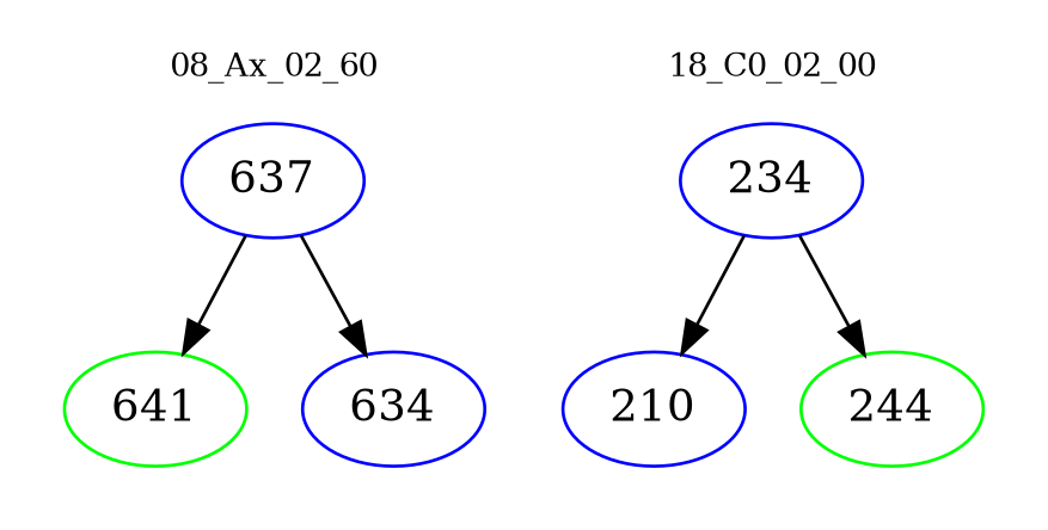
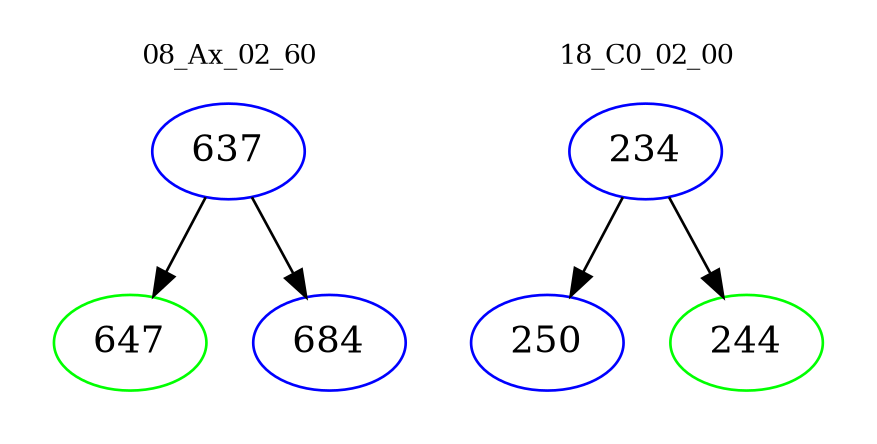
  digraph {
    node [color=blue]
    edge [color=black]
    n1 [label=637]
-   n2 [color=green label=641]
-   n3 [label=634]
+   n2 [color=green label=647]
+   n3 [label=684]
    n4 [label=234]
-   n5 [label=210]
+   n5 [label=250]
    n6 [color=green label=244]
    subgraph cluster_1 {
      color=white
      fontsize=10
      label="08_Ax_02_60"
      n1
      n2
      n3
    }
    subgraph cluster_2 {
      color=white
      fontsize=10
      label="18_C0_02_00"
      n4
      n5
      n6
    }
    n1 -> n2
    n1 -> n3
    n4 -> n5
    n4 -> n6
  }
